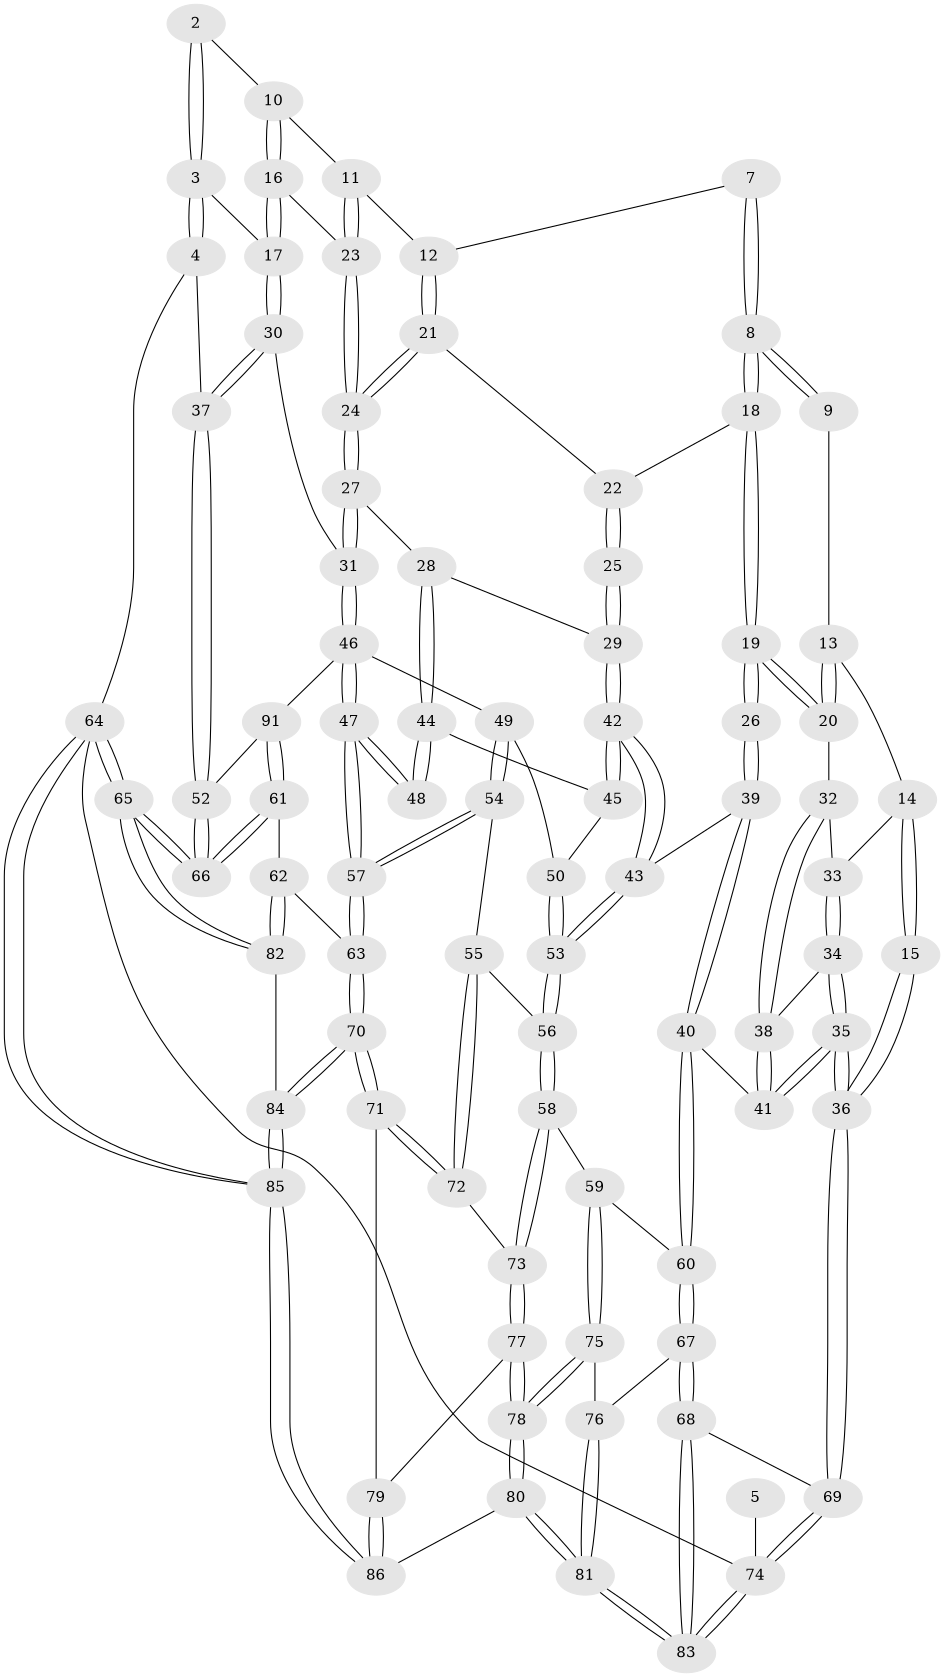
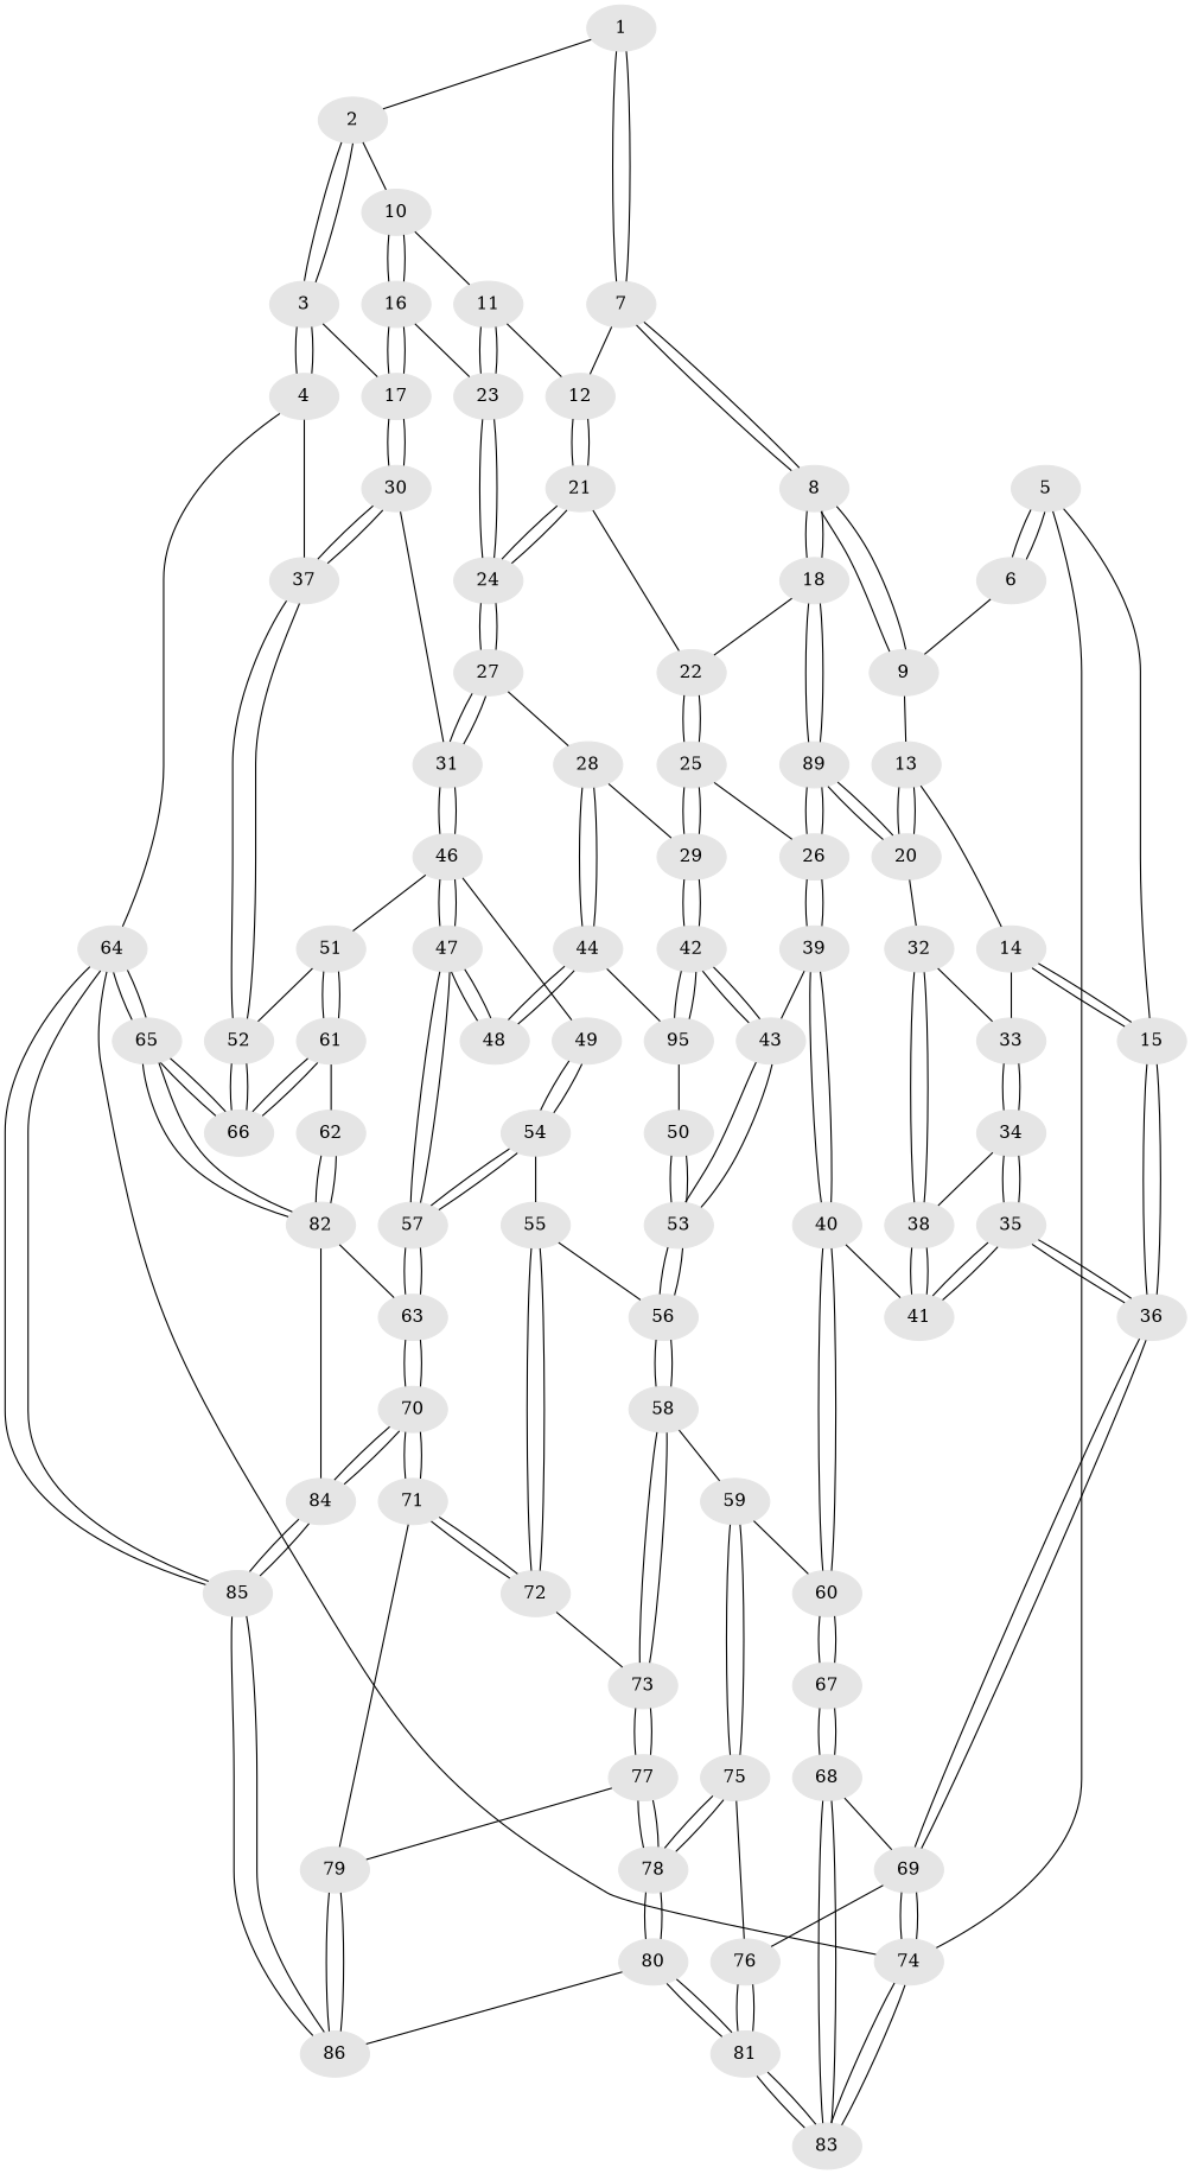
  graph {
    node [color=gray90 style=filled]
+   1
    2
    7
    3
    10
    8
    12
    4
    17
    11
    16
    37
    64
    30
    5
+   6
    15
    74
    52
    65
    85
    9
    36
    83
    13
    18
    21
-   19
+   19 [label=89]
    22
    14
    20
    23
    24
    33
    32
    34
    69
    31
    26
    25
    39
    38
    27
    29
    28
    42
    40
    43
    44
    46
-   45
+   45 [label=95]
    48
    47
-   51 [label=91]
+   51
    49
    41
    35
    66
    60
    53
    67
    50
    56
    57
    61
    63
    54
    55
    62
    58
    72
    73
    59
    70
    75
    77
    76
    78
    68
    82
    84
    71
    86
    81
    79
    80
+   1 -- 2
+   1 -- 7
+   1 -- 7
    2 -- 3
    2 -- 3
    2 -- 10
    7 -- 8
    7 -- 8
    7 -- 12
    3 -- 4
    3 -- 4
    3 -- 17
    10 -- 11
    10 -- 16
    10 -- 16
    8 -- 9
    8 -- 9
    8 -- 18
    8 -- 18
    12 -- 21
    12 -- 21
    4 -- 37
    4 -- 64
    17 -- 30
    17 -- 30
    11 -- 12
    11 -- 23
    11 -- 23
    16 -- 17
    16 -- 17
    16 -- 23
    37 -- 52
    37 -- 52
    64 -- 74
    64 -- 65
    64 -- 65
    64 -- 85
    64 -- 85
    30 -- 37
    30 -- 37
    30 -- 31
+   5 -- 6
+   5 -- 6
+   5 -- 15
    5 -- 74
+   6 -- 9
    15 -- 36
    15 -- 36
    74 -- 83
    74 -- 83
    52 -- 66
    52 -- 66
    65 -- 66
    65 -- 66
    65 -- 82
    65 -- 82
    85 -- 86
    85 -- 86
    9 -- 13
    36 -- 69
    36 -- 69
    13 -- 14
    13 -- 20
    13 -- 20
    18 -- 19
    18 -- 19
    18 -- 22
    21 -- 22
    21 -- 24
    21 -- 24
    19 -- 20
    19 -- 20
    19 -- 26
    19 -- 26
    22 -- 25
    22 -- 25
    14 -- 15
    14 -- 15
    14 -- 33
    20 -- 32
    23 -- 24
    23 -- 24
    24 -- 27
    24 -- 27
    33 -- 34
    33 -- 34
    32 -- 33
    32 -- 38
    32 -- 38
    34 -- 38
    34 -- 35
    34 -- 35
    69 -- 74
    69 -- 74
    31 -- 46
    31 -- 46
    26 -- 39
    26 -- 39
+   25 -- 26
    25 -- 29
    25 -- 29
    39 -- 40
    39 -- 40
    39 -- 43
    38 -- 41
    38 -- 41
    27 -- 31
    27 -- 31
    27 -- 28
    29 -- 42
    29 -- 42
    28 -- 29
    28 -- 44
    28 -- 44
    42 -- 43
    42 -- 43
    42 -- 45
    42 -- 45
    40 -- 41
    40 -- 60
    40 -- 60
    43 -- 53
    43 -- 53
    44 -- 45
    44 -- 48
    44 -- 48
    46 -- 47
    46 -- 47
    46 -- 51
    46 -- 49
    45 -- 50
    47 -- 48
    47 -- 48
    47 -- 57
    47 -- 57
    51 -- 52
    51 -- 61
    51 -- 61
-   49 -- 50
    49 -- 54
    49 -- 54
    35 -- 36
    35 -- 36
    35 -- 41
    35 -- 41
    60 -- 67
    60 -- 67
    53 -- 56
    53 -- 56
-   67 -- 76
+   69 -- 76
    67 -- 68
    67 -- 68
    50 -- 53
    50 -- 53
    56 -- 58
    56 -- 58
    57 -- 63
    57 -- 63
    61 -- 66
    61 -- 66
    61 -- 62
    63 -- 70
    63 -- 70
    54 -- 57
    54 -- 57
    54 -- 55
    55 -- 56
    55 -- 72
    55 -- 72
-   62 -- 63
+   82 -- 63
    62 -- 82
    62 -- 82
    58 -- 73
    58 -- 73
    58 -- 59
    72 -- 73
    73 -- 77
    73 -- 77
    59 -- 60
    59 -- 75
    59 -- 75
    70 -- 84
    70 -- 84
    70 -- 71
    70 -- 71
    75 -- 76
    75 -- 78
    75 -- 78
    77 -- 78
    77 -- 78
    77 -- 79
    76 -- 81
    76 -- 81
    78 -- 80
    78 -- 80
    68 -- 83
    68 -- 83
    68 -- 69
    82 -- 84
    84 -- 85
    84 -- 85
    71 -- 72
    71 -- 72
    71 -- 79
    81 -- 83
    81 -- 83
    79 -- 86
    79 -- 86
    80 -- 86
    80 -- 81
    80 -- 81
  }
